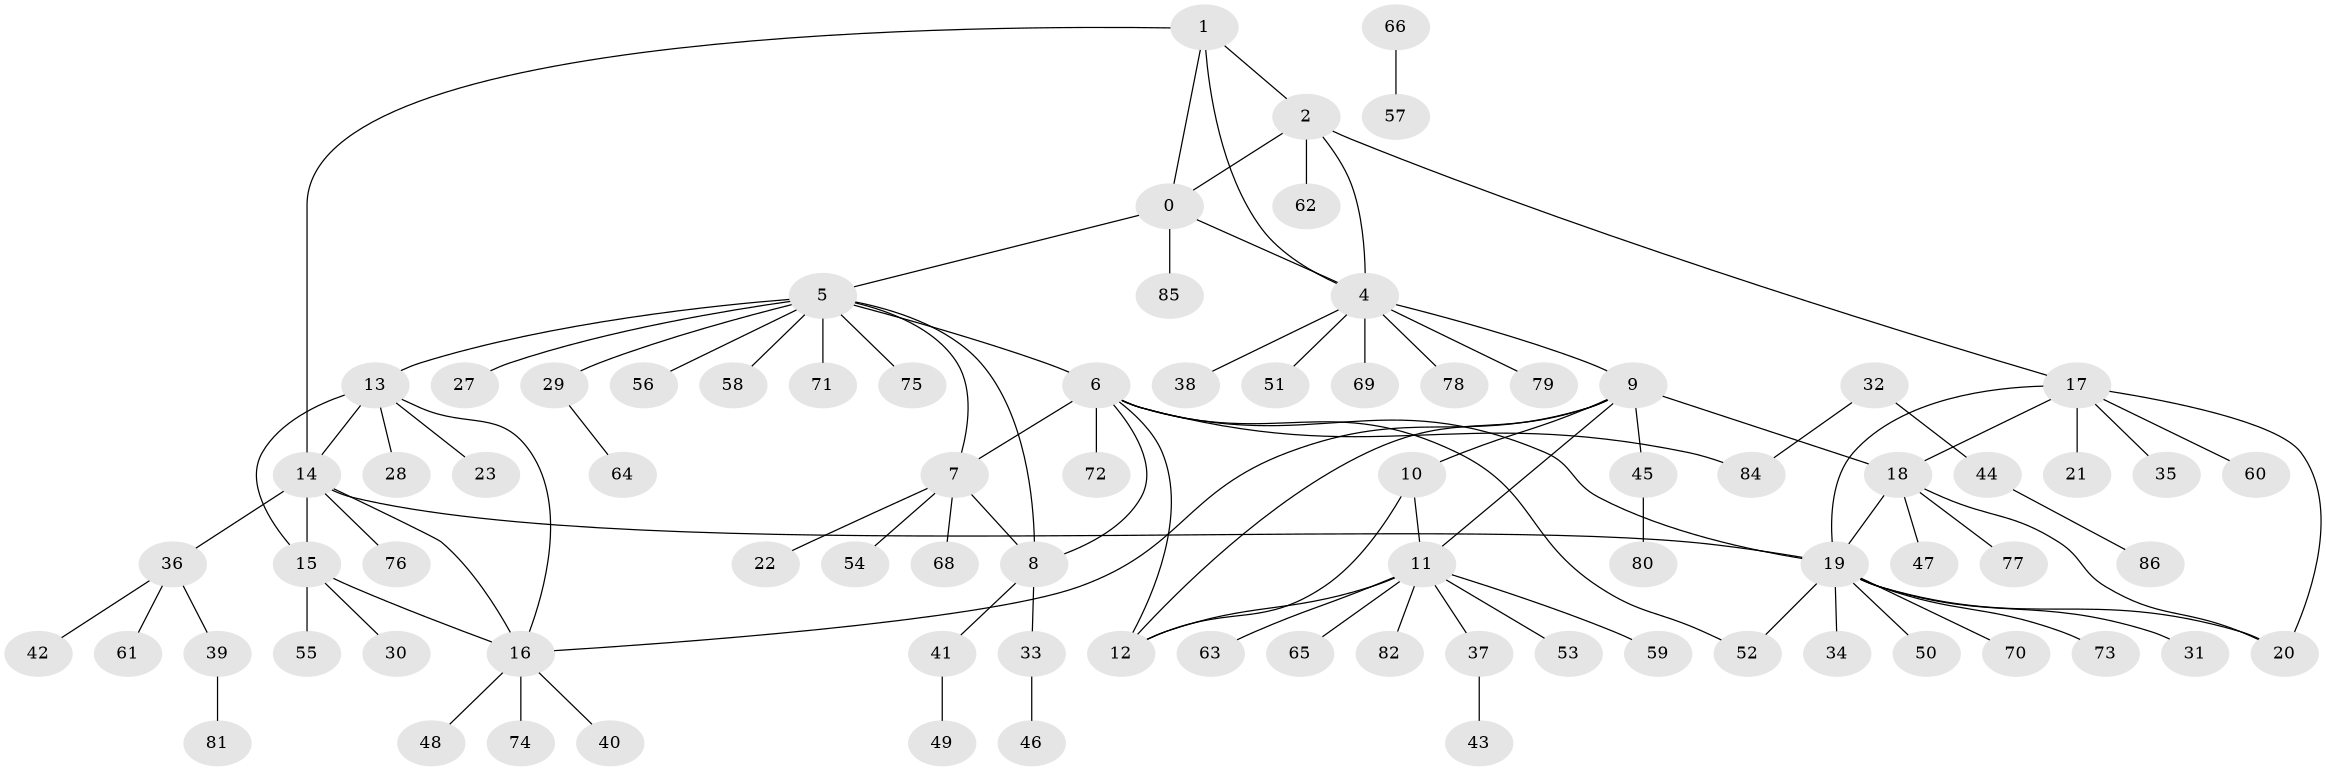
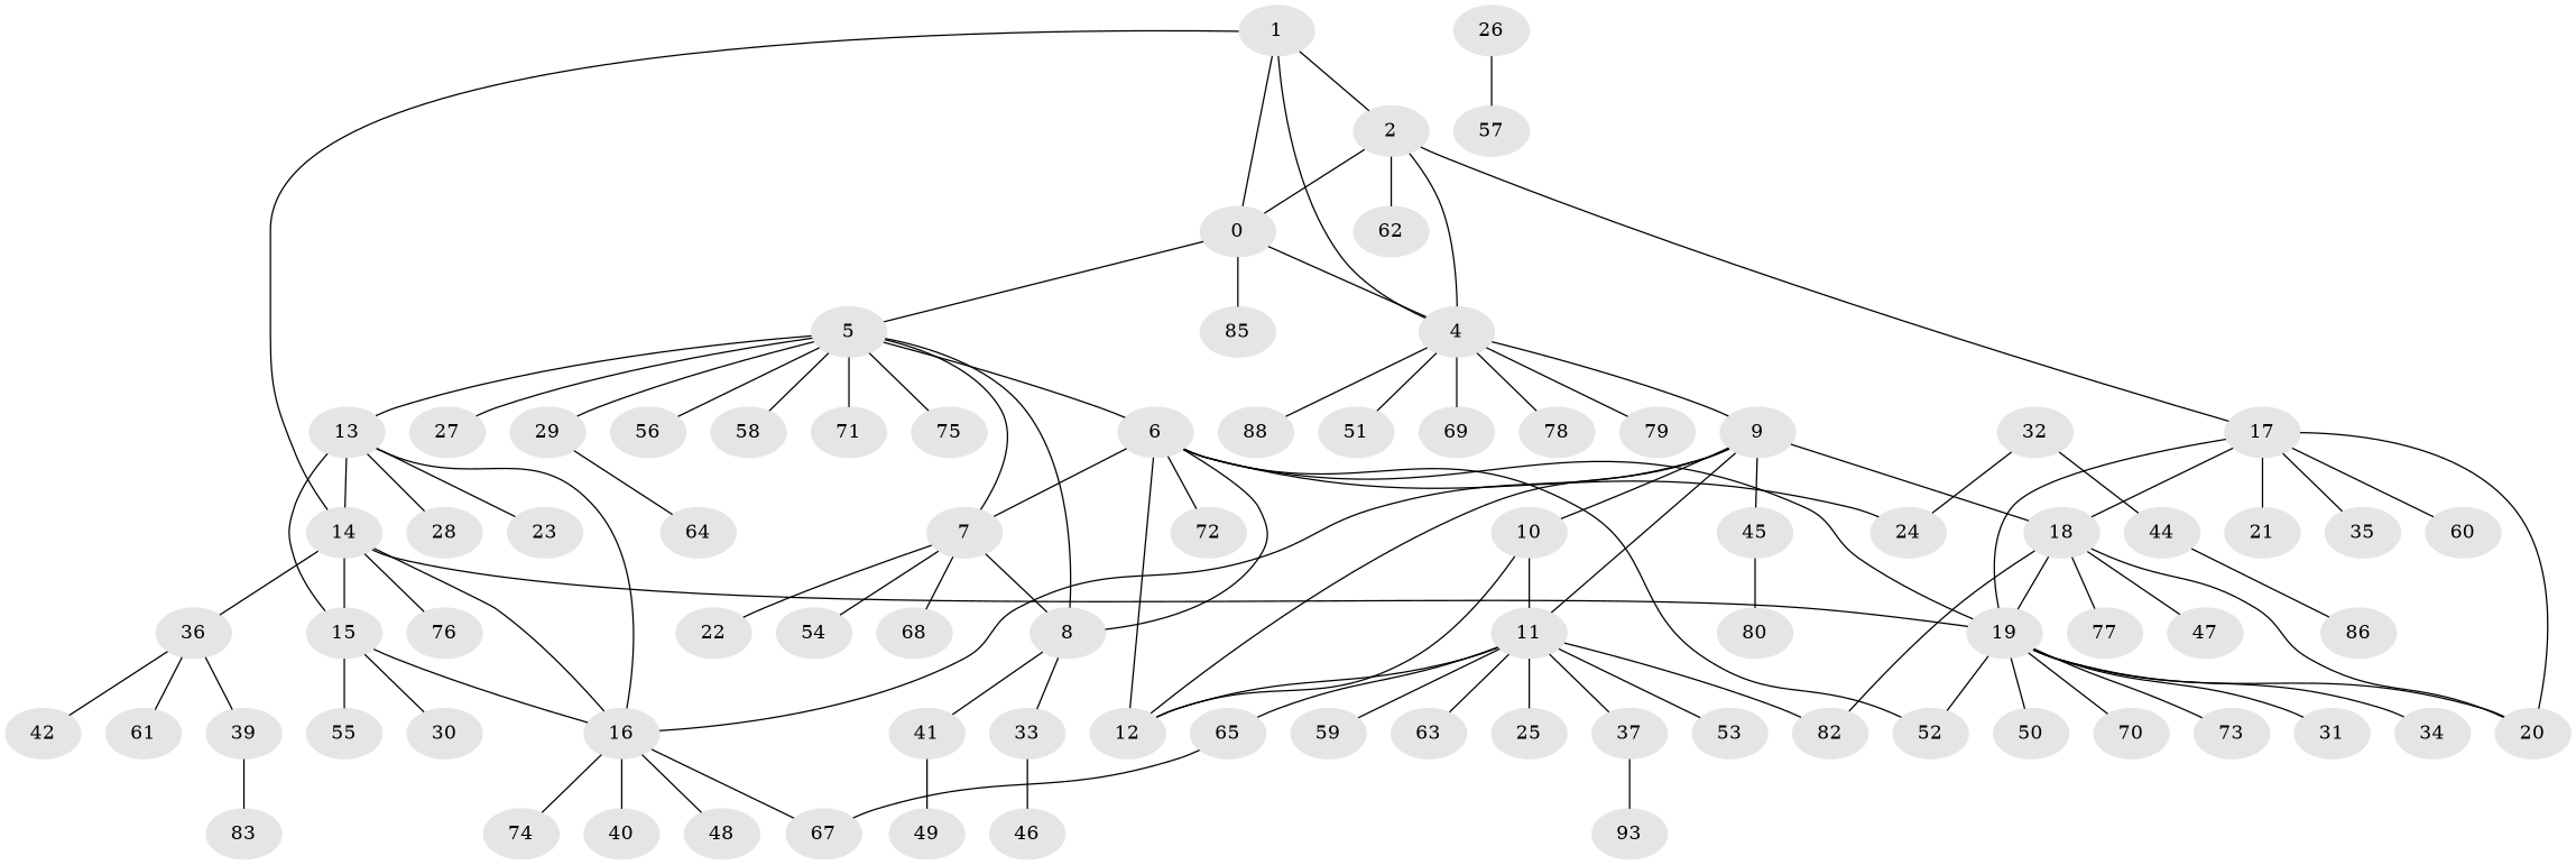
  graph {
    node [color=gray90 style=filled]
    1
    2
    n3 [label=0]
    4
    14
    17
    62
    5
    85
    9
-   38
+   38 [label=88]
    51
    69
    78
    79
    19
    16
    15
    36
    76
    18
    20
    21
    35
    60
    6
    7
    8
    13
    27
    29
    56
    58
    71
    75
    12
    10
    11
    45
    52
    72
-   84
+   84 [label=24]
    22
    54
    68
    33
    41
    23
    28
    64
    31
    34
    50
    70
    73
    46
    49
+   25
    37
    53
    59
    63
    65
    82
    40
    48
+   67
    74
    47
    77
    80
-   43
+   43 [label=93]
    30
    55
    39
    42
    61
-   26 [label=66]
+   26
    57
    32
    44
    n82 [label=86]
-   81
+   81 [label=83]
    1 -- 2
    1 -- n3
    1 -- 4
    1 -- 14
    2 -- n3
    2 -- 4
    2 -- 17
    2 -- 62
    n3 -- 4
    n3 -- 5
    n3 -- 85
    4 -- 9
    4 -- 38
    4 -- 51
    4 -- 69
    4 -- 78
    4 -- 79
    14 -- 19
    14 -- 16
    14 -- 15
    14 -- 36
    14 -- 76
    17 -- 19
    17 -- 18
    17 -- 20
    17 -- 21
    17 -- 35
    17 -- 60
    5 -- 6
    5 -- 7
    5 -- 8
    5 -- 13
    5 -- 27
    5 -- 29
    5 -- 56
    5 -- 58
    5 -- 71
    5 -- 75
    9 -- 16
    9 -- 18
    9 -- 12
    9 -- 10
    9 -- 11
    9 -- 45
    19 -- 20
    19 -- 52
    19 -- 31
    19 -- 34
    19 -- 50
    19 -- 70
    19 -- 73
    16 -- 40
    16 -- 48
+   16 -- 67
    16 -- 74
    15 -- 16
    15 -- 30
    15 -- 55
    36 -- 39
    36 -- 42
    36 -- 61
    18 -- 19
    18 -- 20
+   18 -- 82
    18 -- 47
    18 -- 77
    6 -- 19
    6 -- 7
    6 -- 8
    6 -- 12
    6 -- 52
    6 -- 72
    6 -- 84
    7 -- 8
    7 -- 22
    7 -- 54
    7 -- 68
    8 -- 33
    8 -- 41
    13 -- 14
    13 -- 16
    13 -- 15
    13 -- 23
    13 -- 28
    29 -- 64
    10 -- 12
    10 -- 11
    11 -- 12
+   11 -- 25
    11 -- 37
    11 -- 53
    11 -- 59
    11 -- 63
    11 -- 65
    11 -- 82
    45 -- 80
    33 -- 46
    41 -- 49
    37 -- 43
+   65 -- 67
    39 -- 81
    26 -- 57
    32 -- 84
    32 -- 44
    44 -- n82
  }
